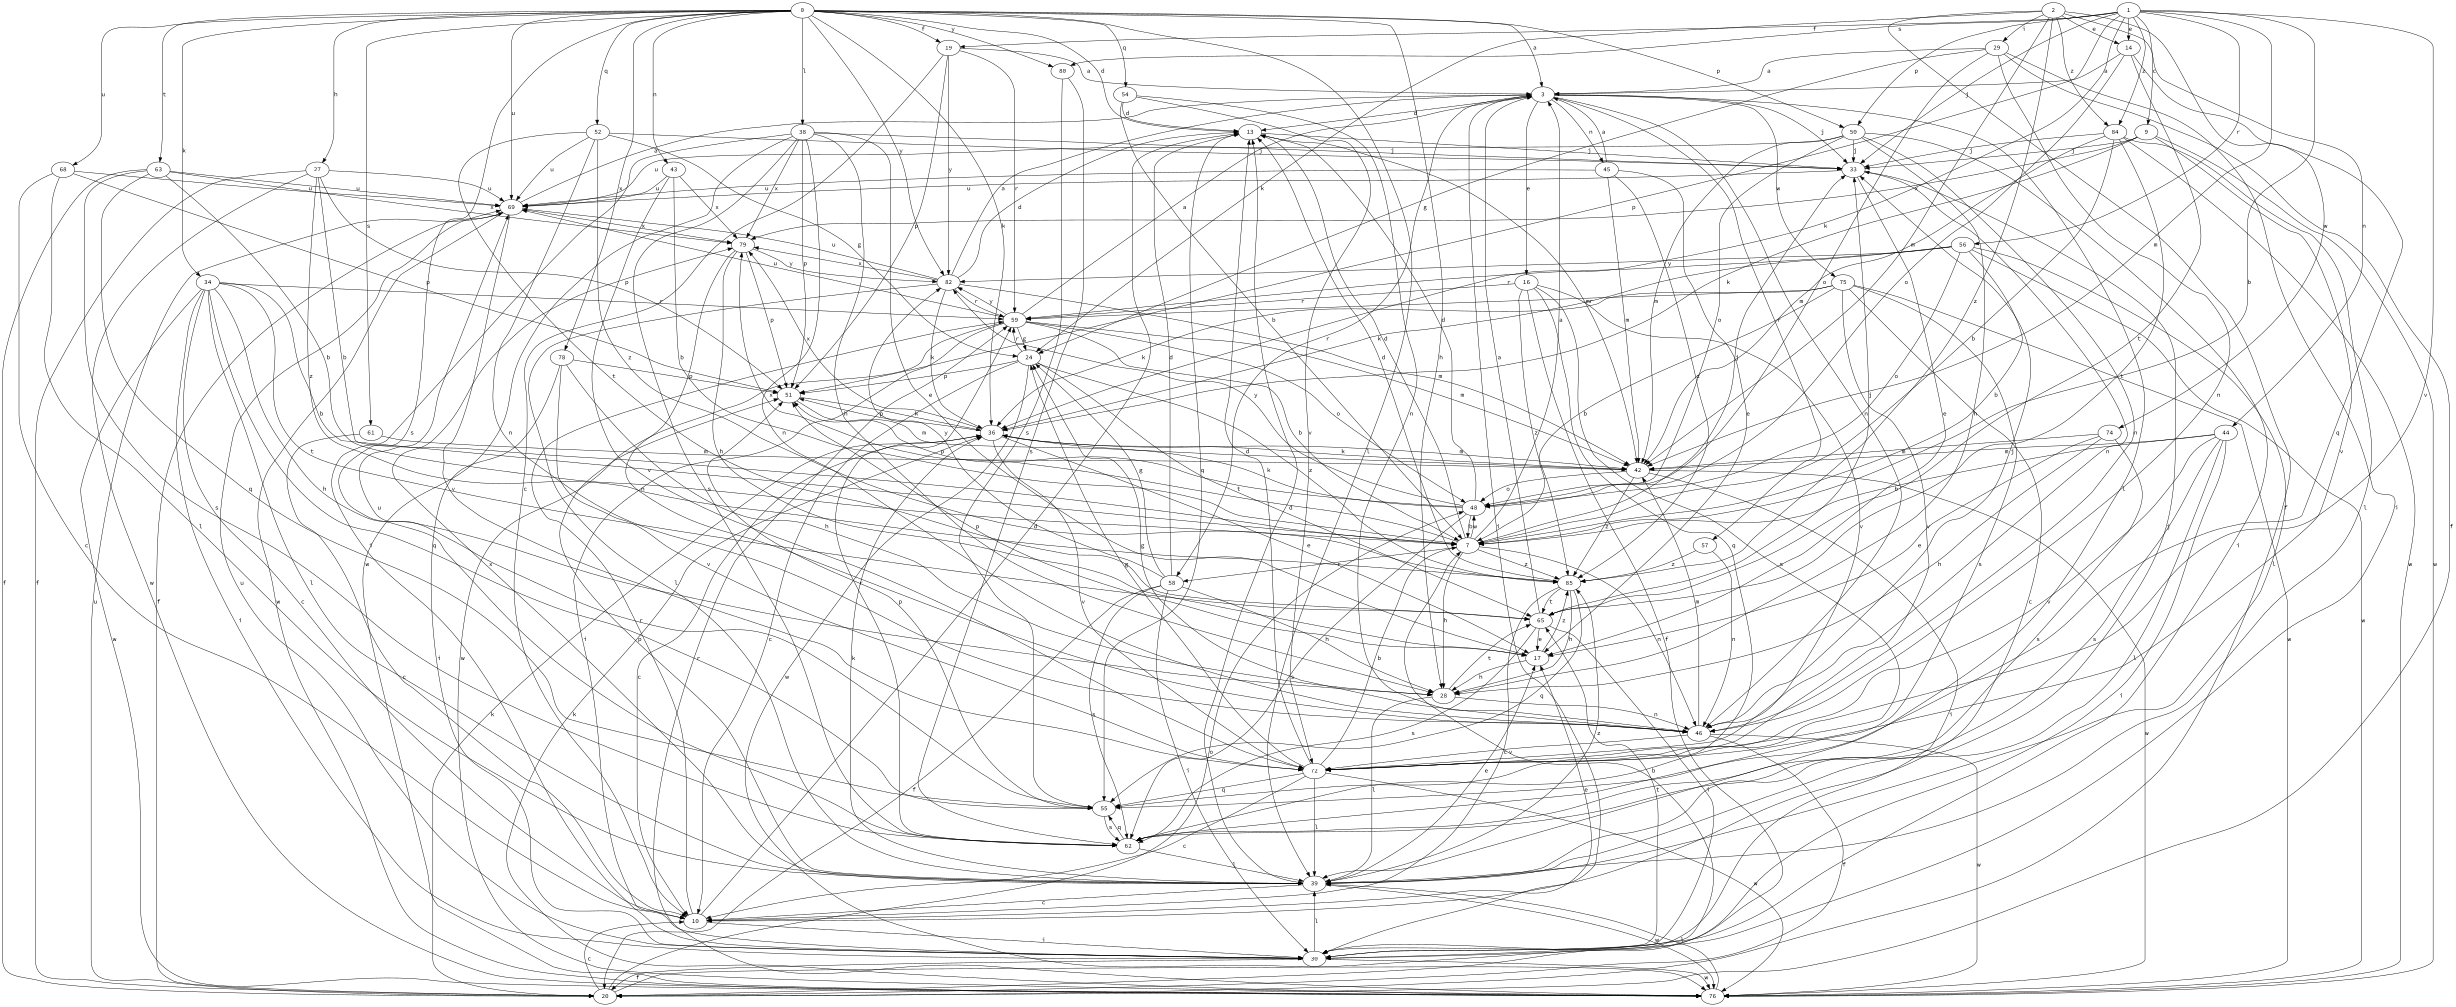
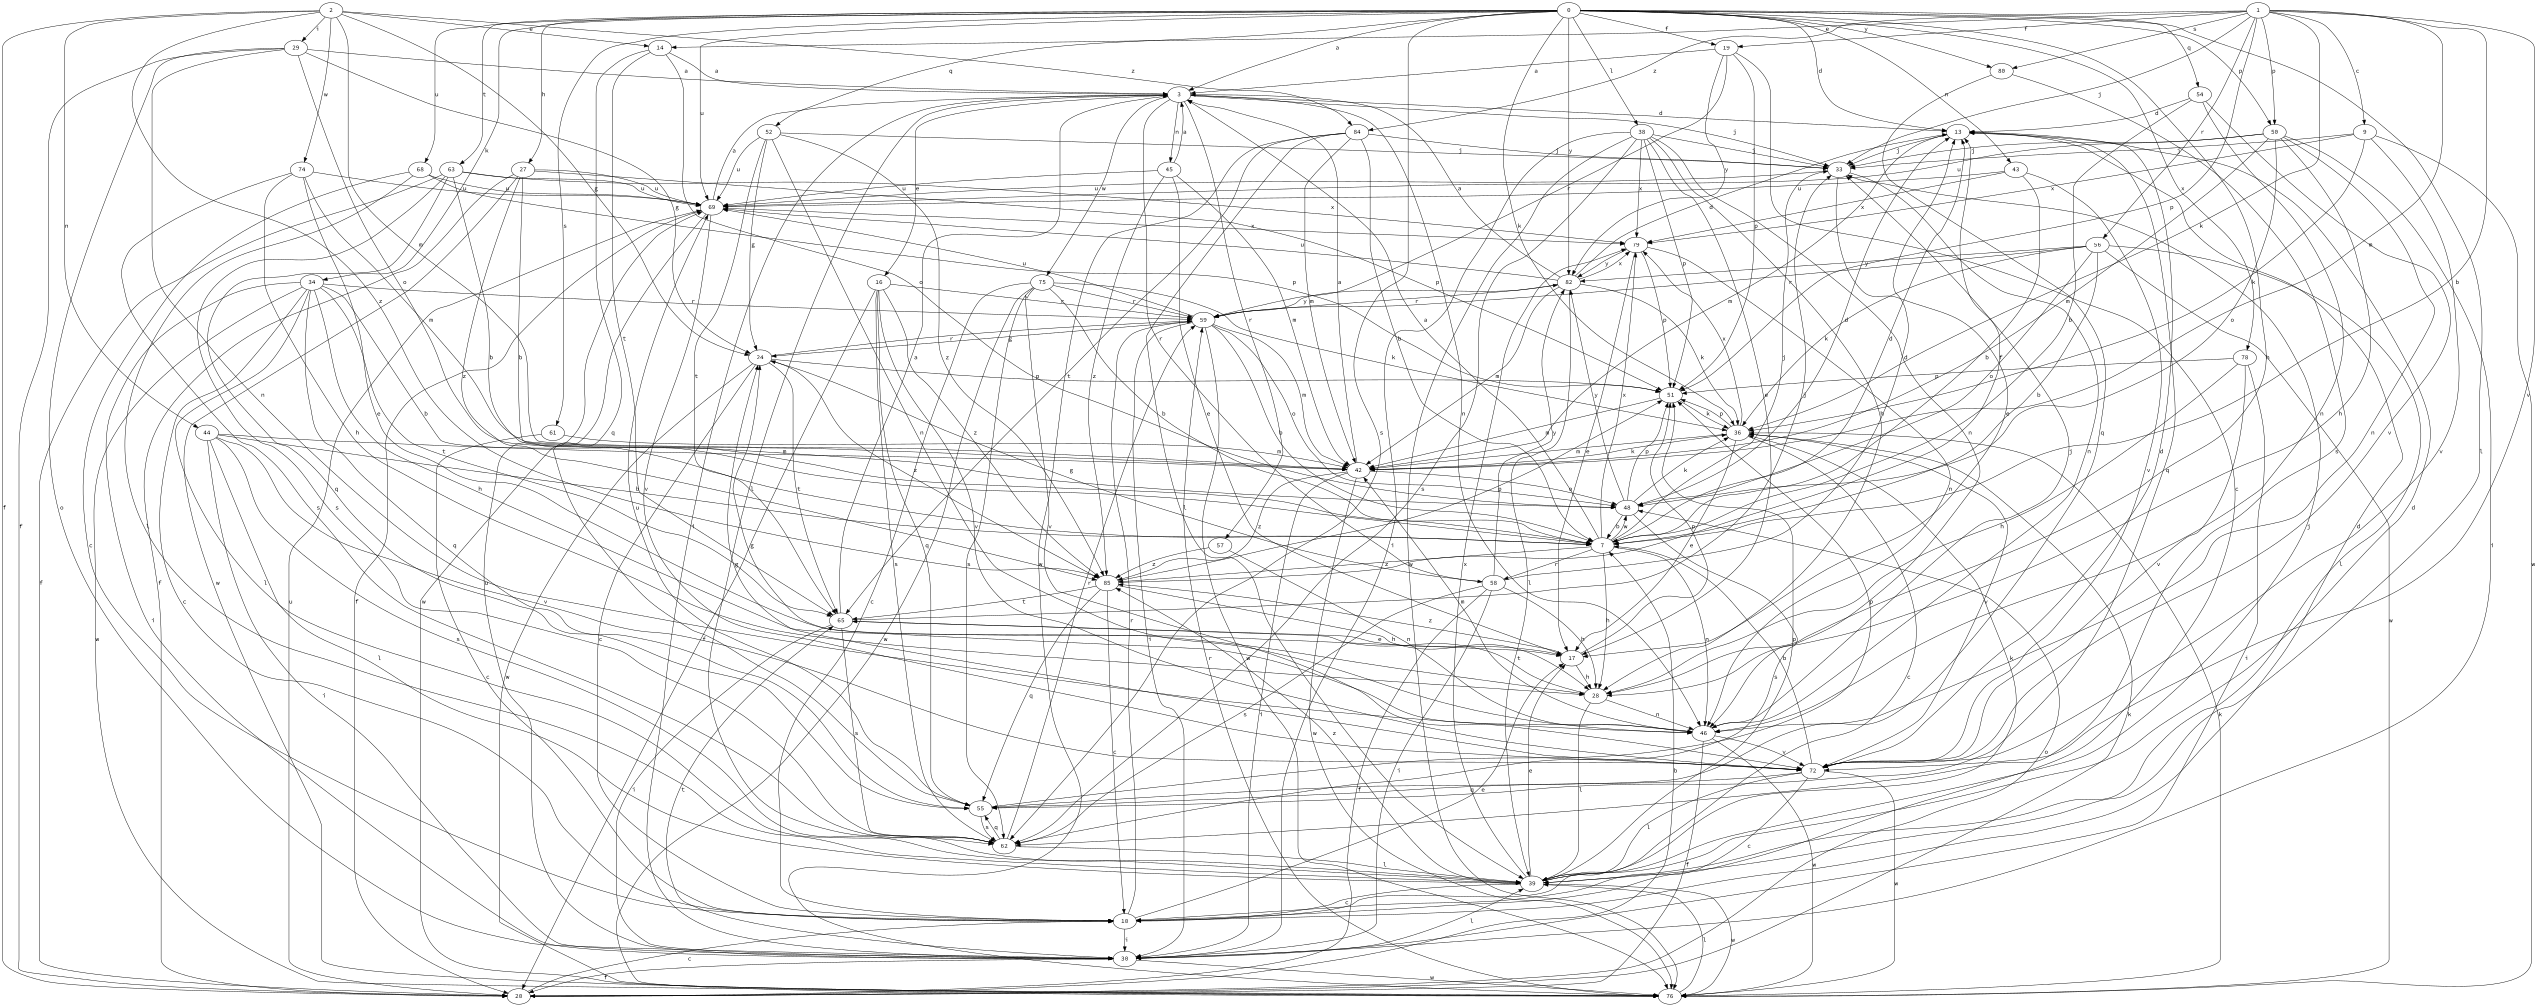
  strict digraph {
    fontname="Source Code Pro"
    node [fontname="Source Code Pro"]
    edge [fontname="Source Code Pro"]
    0
    3
    13
    19
    27
    28
    34
    36
    38
    39
    43
    50
    52
    54
    61
    62
    63
    68
    69
    78
    80
    82
    33
    16
    30
    45
    46
    57
    58
    75
    42
    55
    51
    10
    59
    7
    20
    85
    76
    65
    72
    79
    17
    48
    24
    1
    9
    14
    56
    84
    2
    29
    44
    74
    0 -> 3 [label=a]
    0 -> 13 [label=d]
    0 -> 19 [label=f]
    0 -> 27 [label=h]
    0 -> 28 [label=h]
    0 -> 34 [label=k]
    0 -> 36 [label=k]
    0 -> 38 [label=l]
    0 -> 39 [label=l]
    0 -> 43 [label=n]
    0 -> 50 [label=p]
    0 -> 52 [label=q]
    0 -> 54 [label=q]
    0 -> 61 [label=s]
    0 -> 62 [label=s]
    0 -> 63 [label=t]
    0 -> 68 [label=u]
    0 -> 69 [label=u]
    0 -> 78 [label=x]
    0 -> 80 [label=y]
    0 -> 82 [label=y]
    3 -> 13 [label=d]
    3 -> 39 [label=l]
    3 -> 33 [label=j]
    3 -> 16 [label=e]
    3 -> 30 [label=i]
    3 -> 45 [label=n]
    3 -> 46 [label=n]
    3 -> 57 [label=r]
    3 -> 58 [label=r]
    3 -> 75 [label=w]
    13 -> 33 [label=j]
    13 -> 42 [label=m]
    13 -> 55 [label=q]
    19 -> 3 [label=a]
    19 -> 82 [label=y]
    19 -> 51 [label=p]
    19 -> 10 [label=c]
    19 -> 59 [label=r]
    27 -> 69 [label=u]
    27 -> 51 [label=p]
    27 -> 7 [label=b]
    27 -> 20 [label=f]
    27 -> 85 [label=z]
    27 -> 76 [label=w]
    28 -> 39 [label=l]
    28 -> 46 [label=n]
    28 -> 65 [label=t]
    34 -> 28 [label=h]
    34 -> 39 [label=l]
    34 -> 30 [label=i]
    34 -> 55 [label=q]
    34 -> 10 [label=c]
    34 -> 59 [label=r]
    34 -> 7 [label=b]
    34 -> 76 [label=w]
    34 -> 65 [label=t]
    36 -> 42 [label=m]
    36 -> 51 [label=p]
    36 -> 10 [label=c]
    36 -> 72 [label=v]
    36 -> 79 [label=x]
    36 -> 17 [label=e]
    38 -> 28 [label=h]
    38 -> 62 [label=s]
    38 -> 33 [label=j]
    38 -> 30 [label=i]
    38 -> 46 [label=n]
    38 -> 51 [label=p]
    38 -> 76 [label=w]
    38 -> 79 [label=x]
    38 -> 17 [label=e]
    39 -> 13 [label=d]
    39 -> 36 [label=k]
    39 -> 33 [label=j]
    39 -> 51 [label=p]
    39 -> 10 [label=c]
    39 -> 85 [label=z]
    39 -> 76 [label=w]
    39 -> 79 [label=x]
    39 -> 17 [label=e]
    43 -> 69 [label=u]
    43 -> 7 [label=b]
    43 -> 72 [label=v]
    43 -> 79 [label=x]
    50 -> 28 [label=h]
    50 -> 69 [label=u]
    50 -> 33 [label=j]
    50 -> 30 [label=i]
    50 -> 46 [label=n]
    50 -> 42 [label=m]
    50 -> 48 [label=o]
    52 -> 69 [label=u]
    52 -> 33 [label=j]
    52 -> 46 [label=n]
    52 -> 85 [label=z]
    52 -> 65 [label=t]
    52 -> 24 [label=g]
    54 -> 13 [label=d]
    54 -> 46 [label=n]
    54 -> 7 [label=b]
    54 -> 72 [label=v]
    61 -> 42 [label=m]
    61 -> 10 [label=c]
    62 -> 39 [label=l]
    62 -> 55 [label=q]
    62 -> 59 [label=r]
    63 -> 62 [label=s]
    63 -> 69 [label=u]
    63 -> 55 [label=q]
    63 -> 7 [label=b]
    63 -> 20 [label=f]
    63 -> 79 [label=x]
    68 -> 39 [label=l]
    68 -> 69 [label=u]
    68 -> 51 [label=p]
    68 -> 10 [label=c]
    69 -> 3 [label=a]
    69 -> 20 [label=f]
    69 -> 76 [label=w]
    69 -> 72 [label=v]
    69 -> 79 [label=x]
    78 -> 28 [label=h]
    78 -> 30 [label=i]
    78 -> 51 [label=p]
    78 -> 72 [label=v]
    80 -> 62 [label=s]
-   80 -> 55 [label=s]
+   80 -> 55 [label=q]
    82 -> 3 [label=a]
    82 -> 13 [label=d]
    82 -> 36 [label=k]
    82 -> 39 [label=l]
    82 -> 69 [label=u]
    82 -> 42 [label=m]
    82 -> 59 [label=r]
    82 -> 79 [label=x]
    33 -> 69 [label=u]
    33 -> 46 [label=n]
    33 -> 17 [label=e]
    16 -> 62 [label=s]
    16 -> 55 [label=q]
    16 -> 59 [label=r]
    16 -> 20 [label=f]
    16 -> 85 [label=z]
    16 -> 72 [label=v]
    30 -> 39 [label=l]
    30 -> 69 [label=u]
    30 -> 20 [label=f]
    30 -> 76 [label=w]
    30 -> 65 [label=t]
    45 -> 3 [label=a]
    45 -> 69 [label=u]
    45 -> 42 [label=m]
    45 -> 85 [label=z]
    45 -> 17 [label=e]
    46 -> 33 [label=j]
    46 -> 42 [label=m]
    46 -> 20 [label=f]
    46 -> 76 [label=w]
    46 -> 72 [label=v]
    46 -> 24 [label=g]
    57 -> 46 [label=n]
    57 -> 85 [label=z]
    58 -> 13 [label=d]
    58 -> 28 [label=h]
    58 -> 62 [label=s]
    58 -> 82 [label=y]
    58 -> 30 [label=i]
    58 -> 20 [label=f]
    58 -> 24 [label=g]
    75 -> 36 [label=k]
    75 -> 62 [label=s]
    75 -> 10 [label=c]
    75 -> 59 [label=r]
    75 -> 7 [label=b]
    75 -> 76 [label=w]
    75 -> 72 [label=v]
-   59 -> 3 [label=a]
+   42 -> 3 [label=a]
    42 -> 36 [label=k]
    42 -> 30 [label=i]
    42 -> 85 [label=z]
    42 -> 76 [label=w]
    42 -> 48 [label=o]
    55 -> 62 [label=s]
    55 -> 69 [label=u]
    55 -> 51 [label=p]
    51 -> 36 [label=k]
    51 -> 42 [label=m]
    10 -> 13 [label=d]
    10 -> 30 [label=i]
    10 -> 59 [label=r]
    10 -> 17 [label=e]
    59 -> 69 [label=u]
    59 -> 82 [label=y]
    59 -> 30 [label=i]
    59 -> 42 [label=m]
    59 -> 7 [label=b]
    59 -> 76 [label=w]
    59 -> 48 [label=o]
    59 -> 24 [label=g]
    7 -> 3 [label=a]
    7 -> 13 [label=d]
    7 -> 28 [label=h]
    7 -> 33 [label=j]
    7 -> 46 [label=n]
    7 -> 58 [label=r]
    7 -> 85 [label=z]
    7 -> 79 [label=x]
    7 -> 48 [label=w]
    20 -> 36 [label=k]
    20 -> 69 [label=u]
    20 -> 10 [label=c]
    20 -> 7 [label=b]
    20 -> 48 [label=o]
-   85 -> 13 [label=d]
+   85 -> 13 [label=f]
    85 -> 28 [label=h]
    85 -> 55 [label=q]
+   85 -> 51 [label=p]
    85 -> 10 [label=c]
    85 -> 65 [label=t]
    76 -> 36 [label=k]
    76 -> 39 [label=l]
    76 -> 59 [label=r]
    65 -> 3 [label=a]
    65 -> 62 [label=s]
    65 -> 33 [label=j]
    65 -> 30 [label=i]
    65 -> 17 [label=e]
    72 -> 13 [label=d]
    72 -> 39 [label=l]
    72 -> 55 [label=q]
    72 -> 10 [label=c]
    72 -> 7 [label=b]
    72 -> 76 [label=w]
    72 -> 24 [label=g]
    79 -> 82 [label=y]
    79 -> 46 [label=n]
    79 -> 51 [label=p]
-   79 -> 17 [label=h]
+   79 -> 17 [label=e]
    17 -> 28 [label=h]
    17 -> 51 [label=p]
    17 -> 85 [label=z]
    48 -> 13 [label=d]
    48 -> 36 [label=k]
    48 -> 62 [label=s]
    48 -> 82 [label=y]
    48 -> 51 [label=p]
    48 -> 7 [label=b]
    24 -> 51 [label=p]
    24 -> 10 [label=c]
    24 -> 59 [label=r]
    24 -> 85 [label=z]
    24 -> 76 [label=w]
    24 -> 65 [label=t]
    1 -> 19 [label=f]
    1 -> 36 [label=k]
    1 -> 50 [label=p]
    1 -> 80 [label=s]
    1 -> 33 [label=j]
    1 -> 42 [label=m]
    1 -> 51 [label=p]
    1 -> 7 [label=b]
    1 -> 72 [label=v]
    1 -> 9 [label=c]
    1 -> 14 [label=e]
    1 -> 56 [label=r]
    1 -> 84 [label=z]
    9 -> 36 [label=k]
    9 -> 33 [label=j]
    9 -> 76 [label=w]
    9 -> 72 [label=v]
    9 -> 79 [label=x]
    14 -> 3 [label=a]
    14 -> 55 [label=q]
    14 -> 65 [label=t]
    14 -> 48 [label=o]
    56 -> 36 [label=k]
    56 -> 39 [label=l]
    56 -> 82 [label=y]
    56 -> 59 [label=r]
    56 -> 7 [label=b]
    56 -> 76 [label=w]
    56 -> 48 [label=o]
    84 -> 39 [label=l]
    84 -> 33 [label=j]
    84 -> 42 [label=m]
    84 -> 7 [label=b]
    84 -> 76 [label=w]
    84 -> 65 [label=t]
    2 -> 42 [label=m]
    2 -> 20 [label=f]
    2 -> 85 [label=z]
-   2 -> 24 [label=k]
+   2 -> 24 [label=g]
    2 -> 14 [label=e]
    2 -> 84 [label=z]
    2 -> 29 [label=i]
    2 -> 44 [label=n]
    2 -> 74 [label=w]
    29 -> 3 [label=a]
-   29 -> 30 [label=i]
+   29 -> 30 [label=o]
    29 -> 46 [label=n]
    29 -> 20 [label=f]
    29 -> 48 [label=o]
    29 -> 24 [label=g]
    44 -> 39 [label=l]
    44 -> 62 [label=s]
    44 -> 30 [label=i]
    44 -> 42 [label=m]
    44 -> 7 [label=b]
    44 -> 72 [label=v]
    74 -> 28 [label=h]
    74 -> 62 [label=s]
+   74 -> 69 [label=u]
    74 -> 42 [label=m]
    74 -> 17 [label=e]
  }
